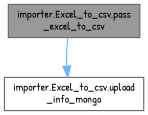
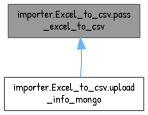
  digraph {
    rankdir=TB
    fontname="Patrick Hand"
    node [fontname="Patrick Hand" fontsize=10 shape=box style=filled]
    n1 [color=gray40 fillcolor=grey60 fontcolor=black height=0.2 label="importer.Excel_to_csv.pass\l_excel_to_csv" width=0.4]
    n2 [color=grey40 fillcolor=white height=0.2 label="importer.Excel_to_csv.upload\l_info_mongo" width=0.4]
-   n1 -> n2 [color=steelblue1 fontname="Patrick Hand" fontsize=10 labelfontname=Helvetica labelfontsize=10 style=solid]
+   n2 -> n1 [color=steelblue1 fontname="Patrick Hand" fontsize=10 labelfontname=Helvetica labelfontsize=10 style=solid]
  }
